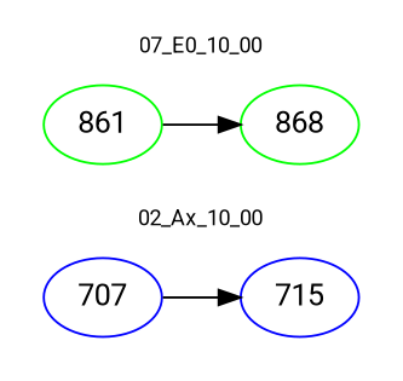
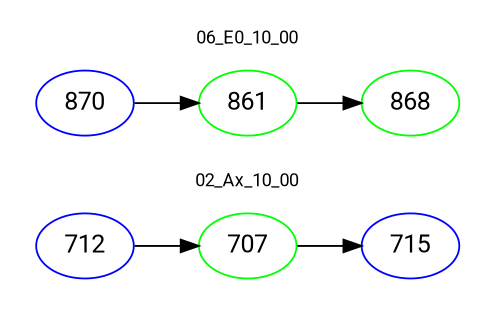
  digraph {
    fontname=Roboto
    rankdir=LR
    node [color=blue fontname=Roboto]
    edge [color=black fontname=Roboto]
-   n2 [label=707]
+   n1 [label=712]
+   n2 [color=green label=707]
    n3 [label=715]
+   n4 [label=870]
    n5 [color=green label=861]
    n6 [color=green label=868]
    subgraph cluster_1 {
      color=white
      fontsize=10
      label="02_Ax_10_00"
+     n1
      n2
      n3
    }
    subgraph cluster_2 {
      color=white
      fontsize=10
-     label="07_E0_10_00"
+     label="06_E0_10_00"
+     n4
      n5
      n6
    }
+   n1 -> n2
    n2 -> n3
+   n4 -> n5
    n5 -> n6
  }
